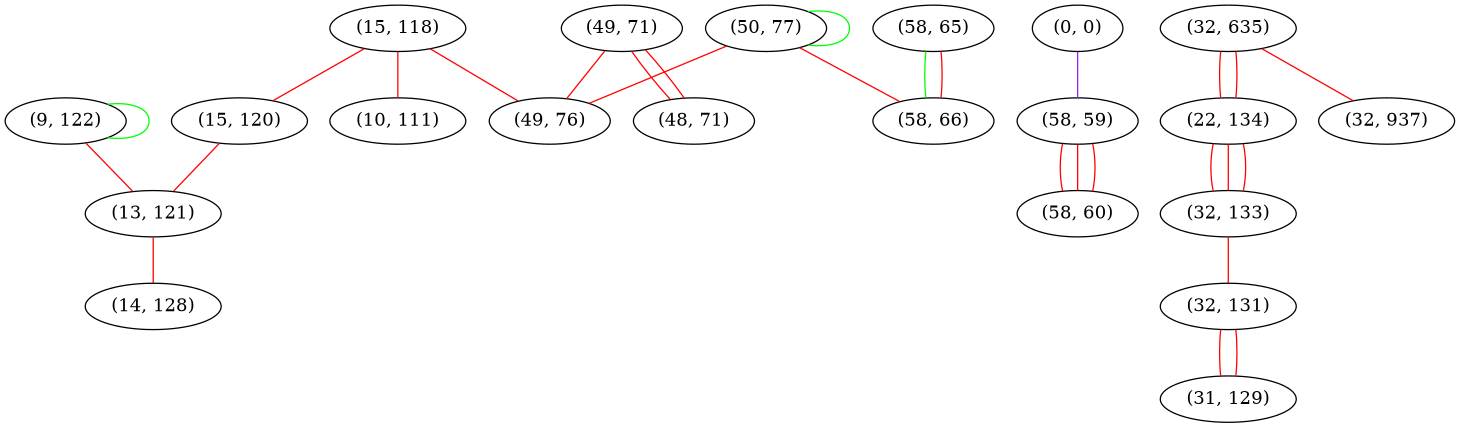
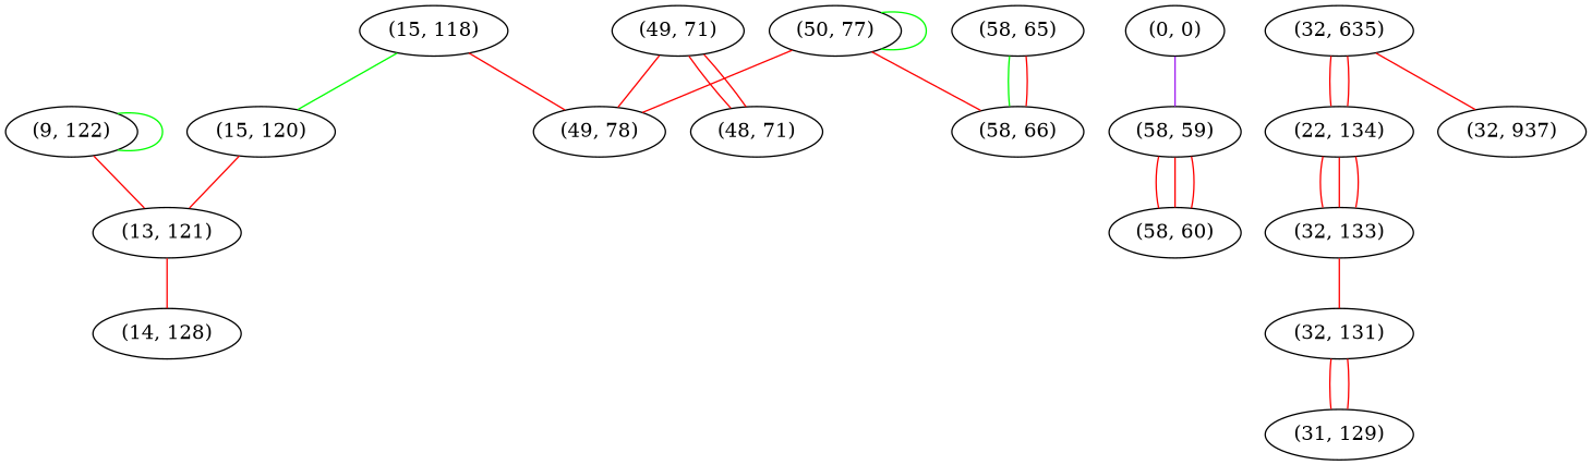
  graph {
    edge [color=red weight=1]
    "(9, 122)"
    "(13, 121)"
    "(14, 128)"
    "(15, 118)"
    "(15, 120)"
-   "(10, 111)"
-   "(49, 76)"
+   "(49, 76)" [label="(49, 78)"]
    "(0, 0)"
    "(58, 59)"
    "(58, 60)"
    "(58, 65)"
    "(58, 66)"
    "(49, 71)"
    "(48, 71)"
    "(50, 77)"
    n16 [label="(32, 635)"]
    n17 [label="(22, 134)"]
    n18 [label="(32, 937)"]
    "(32, 133)"
    "(32, 131)"
    "(31, 129)"
    "(9, 122)" -- "(9, 122)" [color=green weight=2]
    "(9, 122)" -- "(13, 121)"
    "(13, 121)" -- "(14, 128)"
-   "(15, 118)" -- "(15, 120)"
-   "(15, 118)" -- "(10, 111)"
+   "(15, 118)" -- "(15, 120)" [color=green]
    "(15, 118)" -- "(49, 76)"
    "(15, 120)" -- "(13, 121)"
    "(0, 0)" -- "(58, 59)" [color=purple weight=4]
    "(58, 59)" -- "(58, 60)"
    "(58, 59)" -- "(58, 60)"
    "(58, 59)" -- "(58, 60)"
    "(58, 65)" -- "(58, 66)" [color=green weight=2]
    "(58, 65)" -- "(58, 66)"
    "(49, 71)" -- "(49, 76)"
    "(49, 71)" -- "(48, 71)"
    "(49, 71)" -- "(48, 71)"
    "(50, 77)" -- "(49, 76)"
    "(50, 77)" -- "(58, 66)"
    "(50, 77)" -- "(50, 77)" [color=green weight=2]
    n16 -- n17
    n16 -- n17
    n16 -- n18
    n17 -- "(32, 133)"
    n17 -- "(32, 133)"
    n17 -- "(32, 133)"
    "(32, 133)" -- "(32, 131)"
    "(32, 131)" -- "(31, 129)"
    "(32, 131)" -- "(31, 129)"
  }
